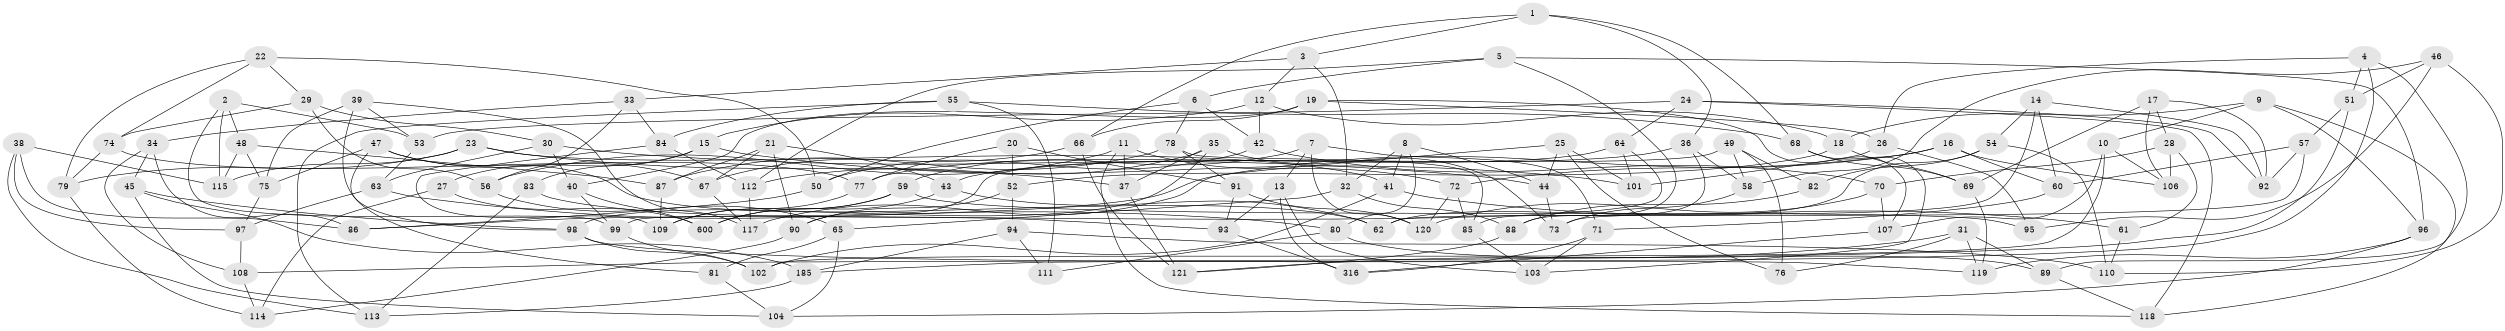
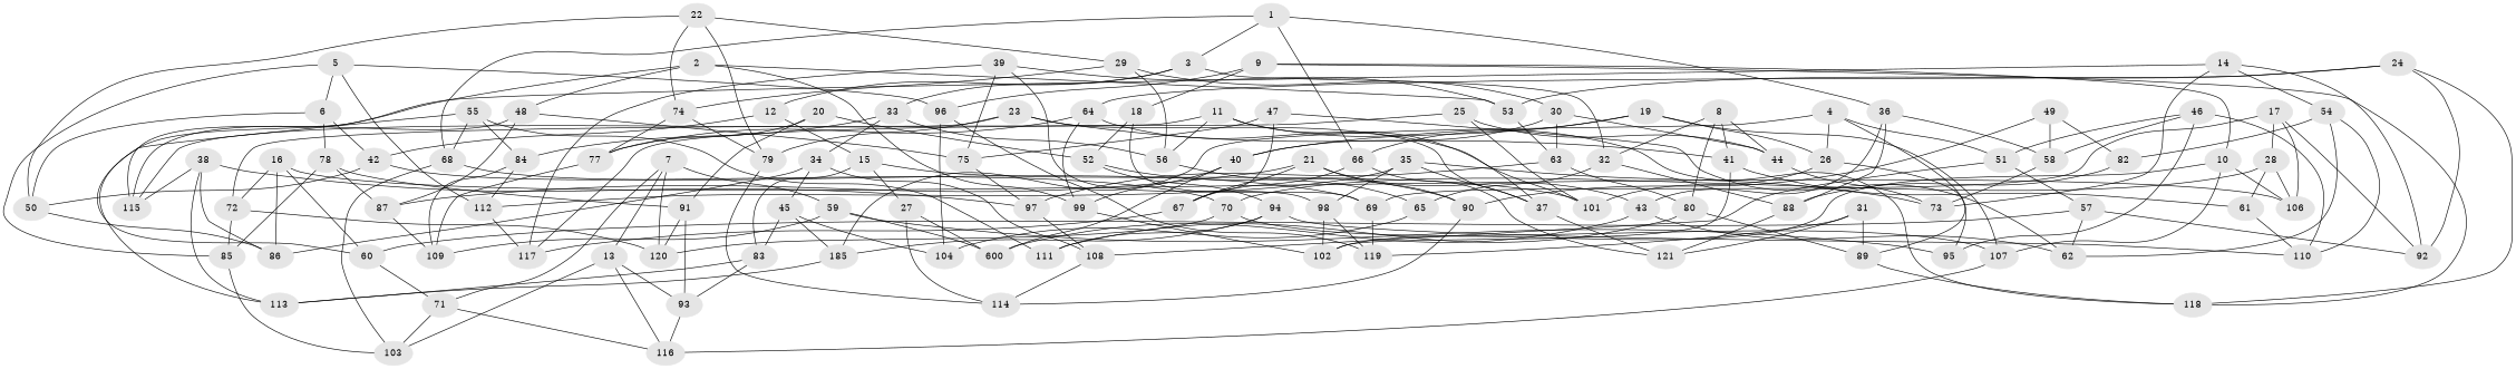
  graph {
    node [color=gray90 style=filled]
    1
    3
    36
    66
    68
    12
    32
    33
    43
    88
    58
    67
    121
    103
    69
    2
    48
    53
    99
    115
    87
    75
    63
    102
    42
    18
    15
    65
    56
    34
    84
    4
    26
    51
    89
    n36 [label=185]
    101
    95
    108
    57
    118
    113
    5
    6
    85
    96
    112
    50
    78
    119
    104
    117
    70
    86
    91
    7
    13
    59
    71
    120
    93
-   116 [label=316]
+   116
    n63 [label=600]
    109
    8
    41
    44
    80
    61
    73
    111
    9
    10
    106
    107
    52
    11
    37
    72
    27
    83
    14
    54
    60
    92
    62
    110
    82
    114
    16
    17
    28
    90
    94
    19
    40
    20
    77
    21
    22
    29
    74
    79
    30
    23
    24
    64
    25
-   76
    97
    31
-   81
    45
    35
    98
    38
    39
    46
    47
    49
    55
    1 -- 3
    1 -- 36
    1 -- 66
    1 -- 68
    3 -- 12
    3 -- 32
    3 -- 33
    36 -- 43
    36 -- 88
    36 -- 58
    66 -- 67
    66 -- 121
    68 -- 103
    68 -- 69
    12 -- 42
-   12 -- 18
    12 -- 15
    32 -- 88
    32 -- 65
    33 -- 56
    33 -- 34
    33 -- 84
    43 -- n63
    43 -- 62
    88 -- 121
    58 -- 73
    67 -- 117
    69 -- 119
    2 -- 48
    2 -- 53
    2 -- 99
    2 -- 115
    48 -- 115
    48 -- 87
    48 -- 75
    53 -- 63
    99 -- 102
    87 -- 109
    75 -- 97
    63 -- 80
    63 -- 97
    42 -- 50
    42 -- 70
    18 -- 69
    18 -- 52
    15 -- 101
    15 -- 27
    15 -- 83
    65 -- 104
-   65 -- 81
    56 -- 65
    34 -- 108
    34 -- 86
    34 -- 45
    84 -- 112
    84 -- 109
    4 -- 26
    4 -- 51
    4 -- 89
    4 -- n36
    26 -- 101
    26 -- 95
    51 -- 108
    51 -- 57
    89 -- 118
    n36 -- 113
    108 -- 114
    57 -- 60
    57 -- 92
    57 -- 62
    5 -- 6
    5 -- 85
    5 -- 96
    5 -- 112
    6 -- 42
    6 -- 50
    6 -- 78
    85 -- 103
    96 -- 119
    96 -- 104
    112 -- 117
    50 -- 86
    78 -- 87
    78 -- 85
    78 -- 91
    70 -- 120
    70 -- 107
    91 -- 120
    91 -- 93
    7 -- 13
    7 -- 59
    7 -- 71
    7 -- 120
    13 -- 103
    13 -- 93
    13 -- 116
    59 -- 95
    59 -- n63
    59 -- 109
    71 -- 103
    71 -- 116
    93 -- 116
    8 -- 32
    8 -- 41
    8 -- 44
    8 -- 80
    41 -- 102
    41 -- 61
    44 -- 73
    80 -- 89
    80 -- 111
    61 -- 110
    9 -- 18
    9 -- 118
    9 -- 96
    9 -- 10
    10 -- 102
    10 -- 106
    10 -- 107
    107 -- 116
    52 -- 90
    52 -- 94
    11 -- 56
    11 -- 118
    11 -- 37
    11 -- 72
    37 -- 121
    72 -- 85
    72 -- 120
    27 -- n63
    27 -- 114
    83 -- 113
    83 -- 93
    14 -- 73
    14 -- 54
    14 -- 60
    14 -- 92
    54 -- 62
    54 -- 110
    54 -- 82
    60 -- 71
    82 -- 88
    16 -- 86
    16 -- 106
    16 -- 72
    16 -- 60
    17 -- 69
    17 -- 106
    17 -- 92
    17 -- 28
    28 -- 70
    28 -- 61
    28 -- 106
    90 -- 114
    94 -- n36
    94 -- 111
    94 -- 110
    19 -- 66
    19 -- 26
    19 -- 107
    19 -- 40
    40 -- 99
    40 -- n63
    20 -- 91
    20 -- 52
    20 -- 77
    77 -- 109
    21 -- 43
    21 -- 67
    21 -- 87
    21 -- 90
    22 -- 50
    22 -- 29
    22 -- 74
    22 -- 79
    29 -- 56
    29 -- 74
    29 -- 30
    74 -- 77
    74 -- 79
    79 -- 114
    30 -- 63
    30 -- 44
    30 -- 40
    23 -- 115
    23 -- 41
    23 -- 37
    23 -- 79
    24 -- 53
    24 -- 118
    24 -- 92
    24 -- 64
    64 -- 99
    64 -- 101
    64 -- 77
    25 -- 101
    25 -- 117
    25 -- 44
-   25 -- 76
    97 -- 108
    31 -- 121
    31 -- 89
    31 -- 119
-   31 -- 76
-   81 -- 104
    45 -- n36
    45 -- 104
-   45 -- 98
+   45 -- 83
    35 -- 112
    35 -- 73
    35 -- 37
    35 -- 98
    98 -- 102
    98 -- 119
    38 -- 115
    38 -- 113
    38 -- 86
    38 -- 97
    39 -- 53
    39 -- 75
    39 -- 117
    39 -- 98
    46 -- 58
    46 -- 51
    46 -- 95
    46 -- 110
    47 -- 67
    47 -- 75
    47 -- 62
-   47 -- 81
    49 -- 58
    49 -- 82
    49 -- 90
-   49 -- 76
    55 -- 68
    55 -- 84
    55 -- 113
    55 -- 111
  }
